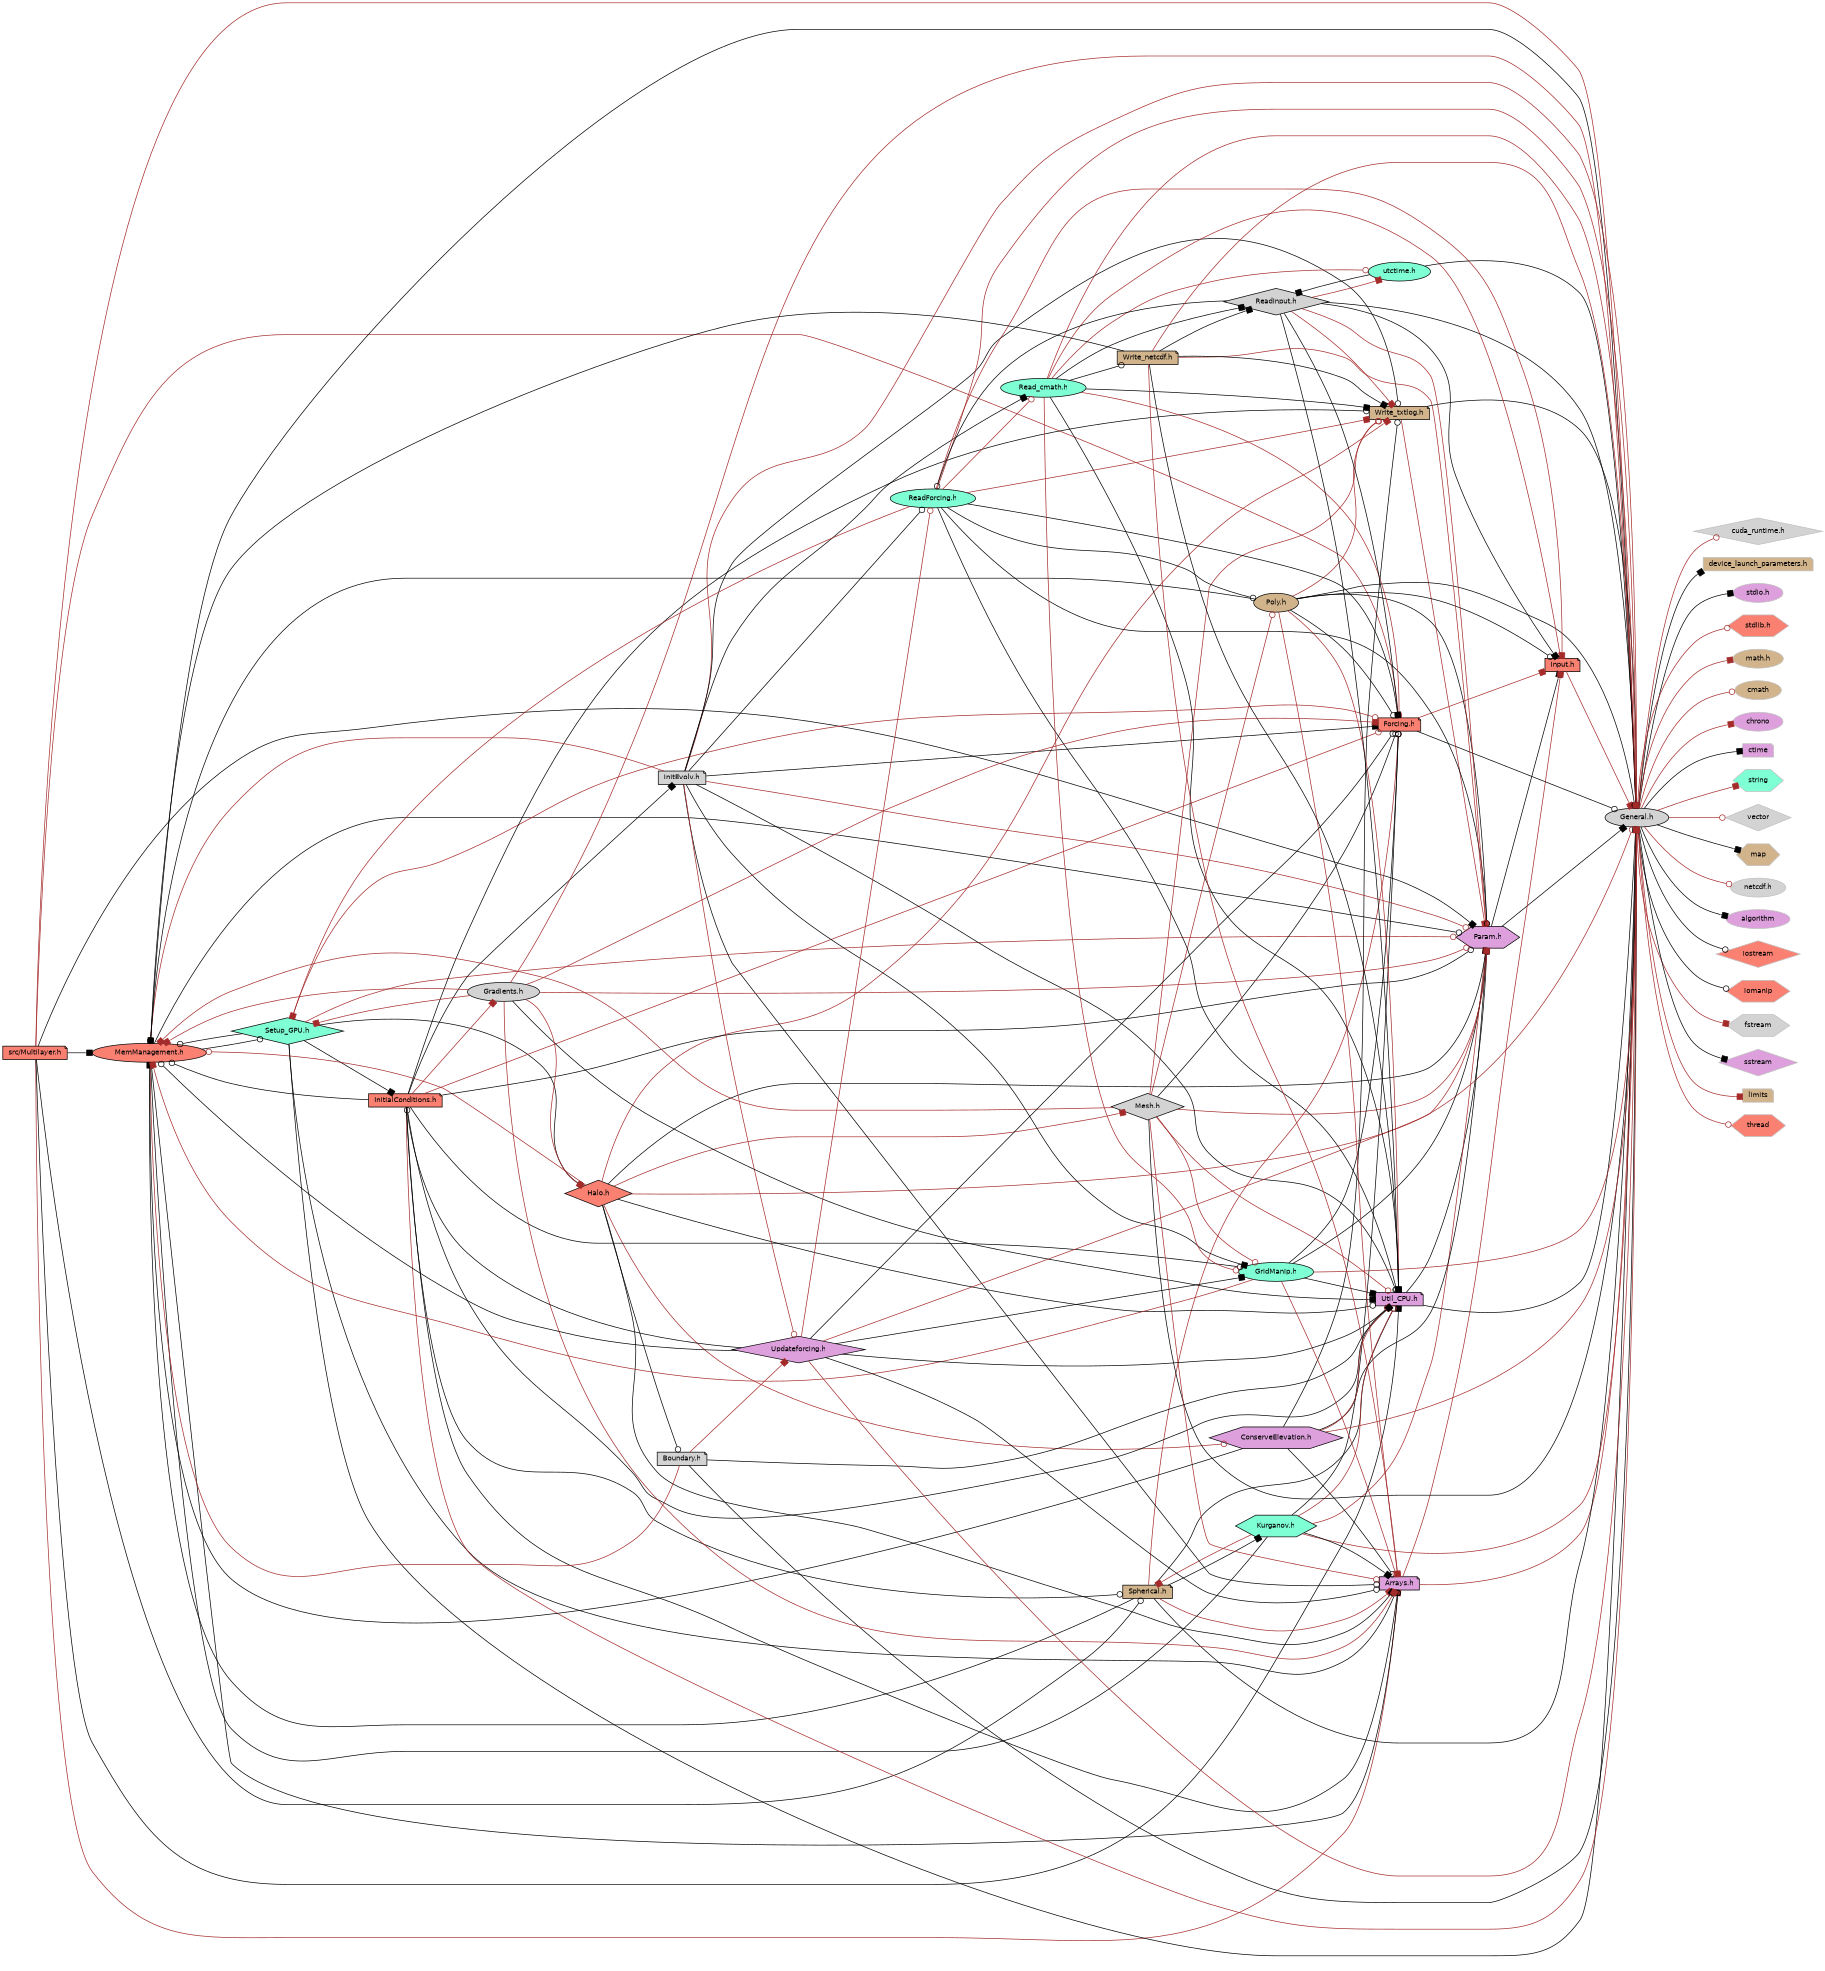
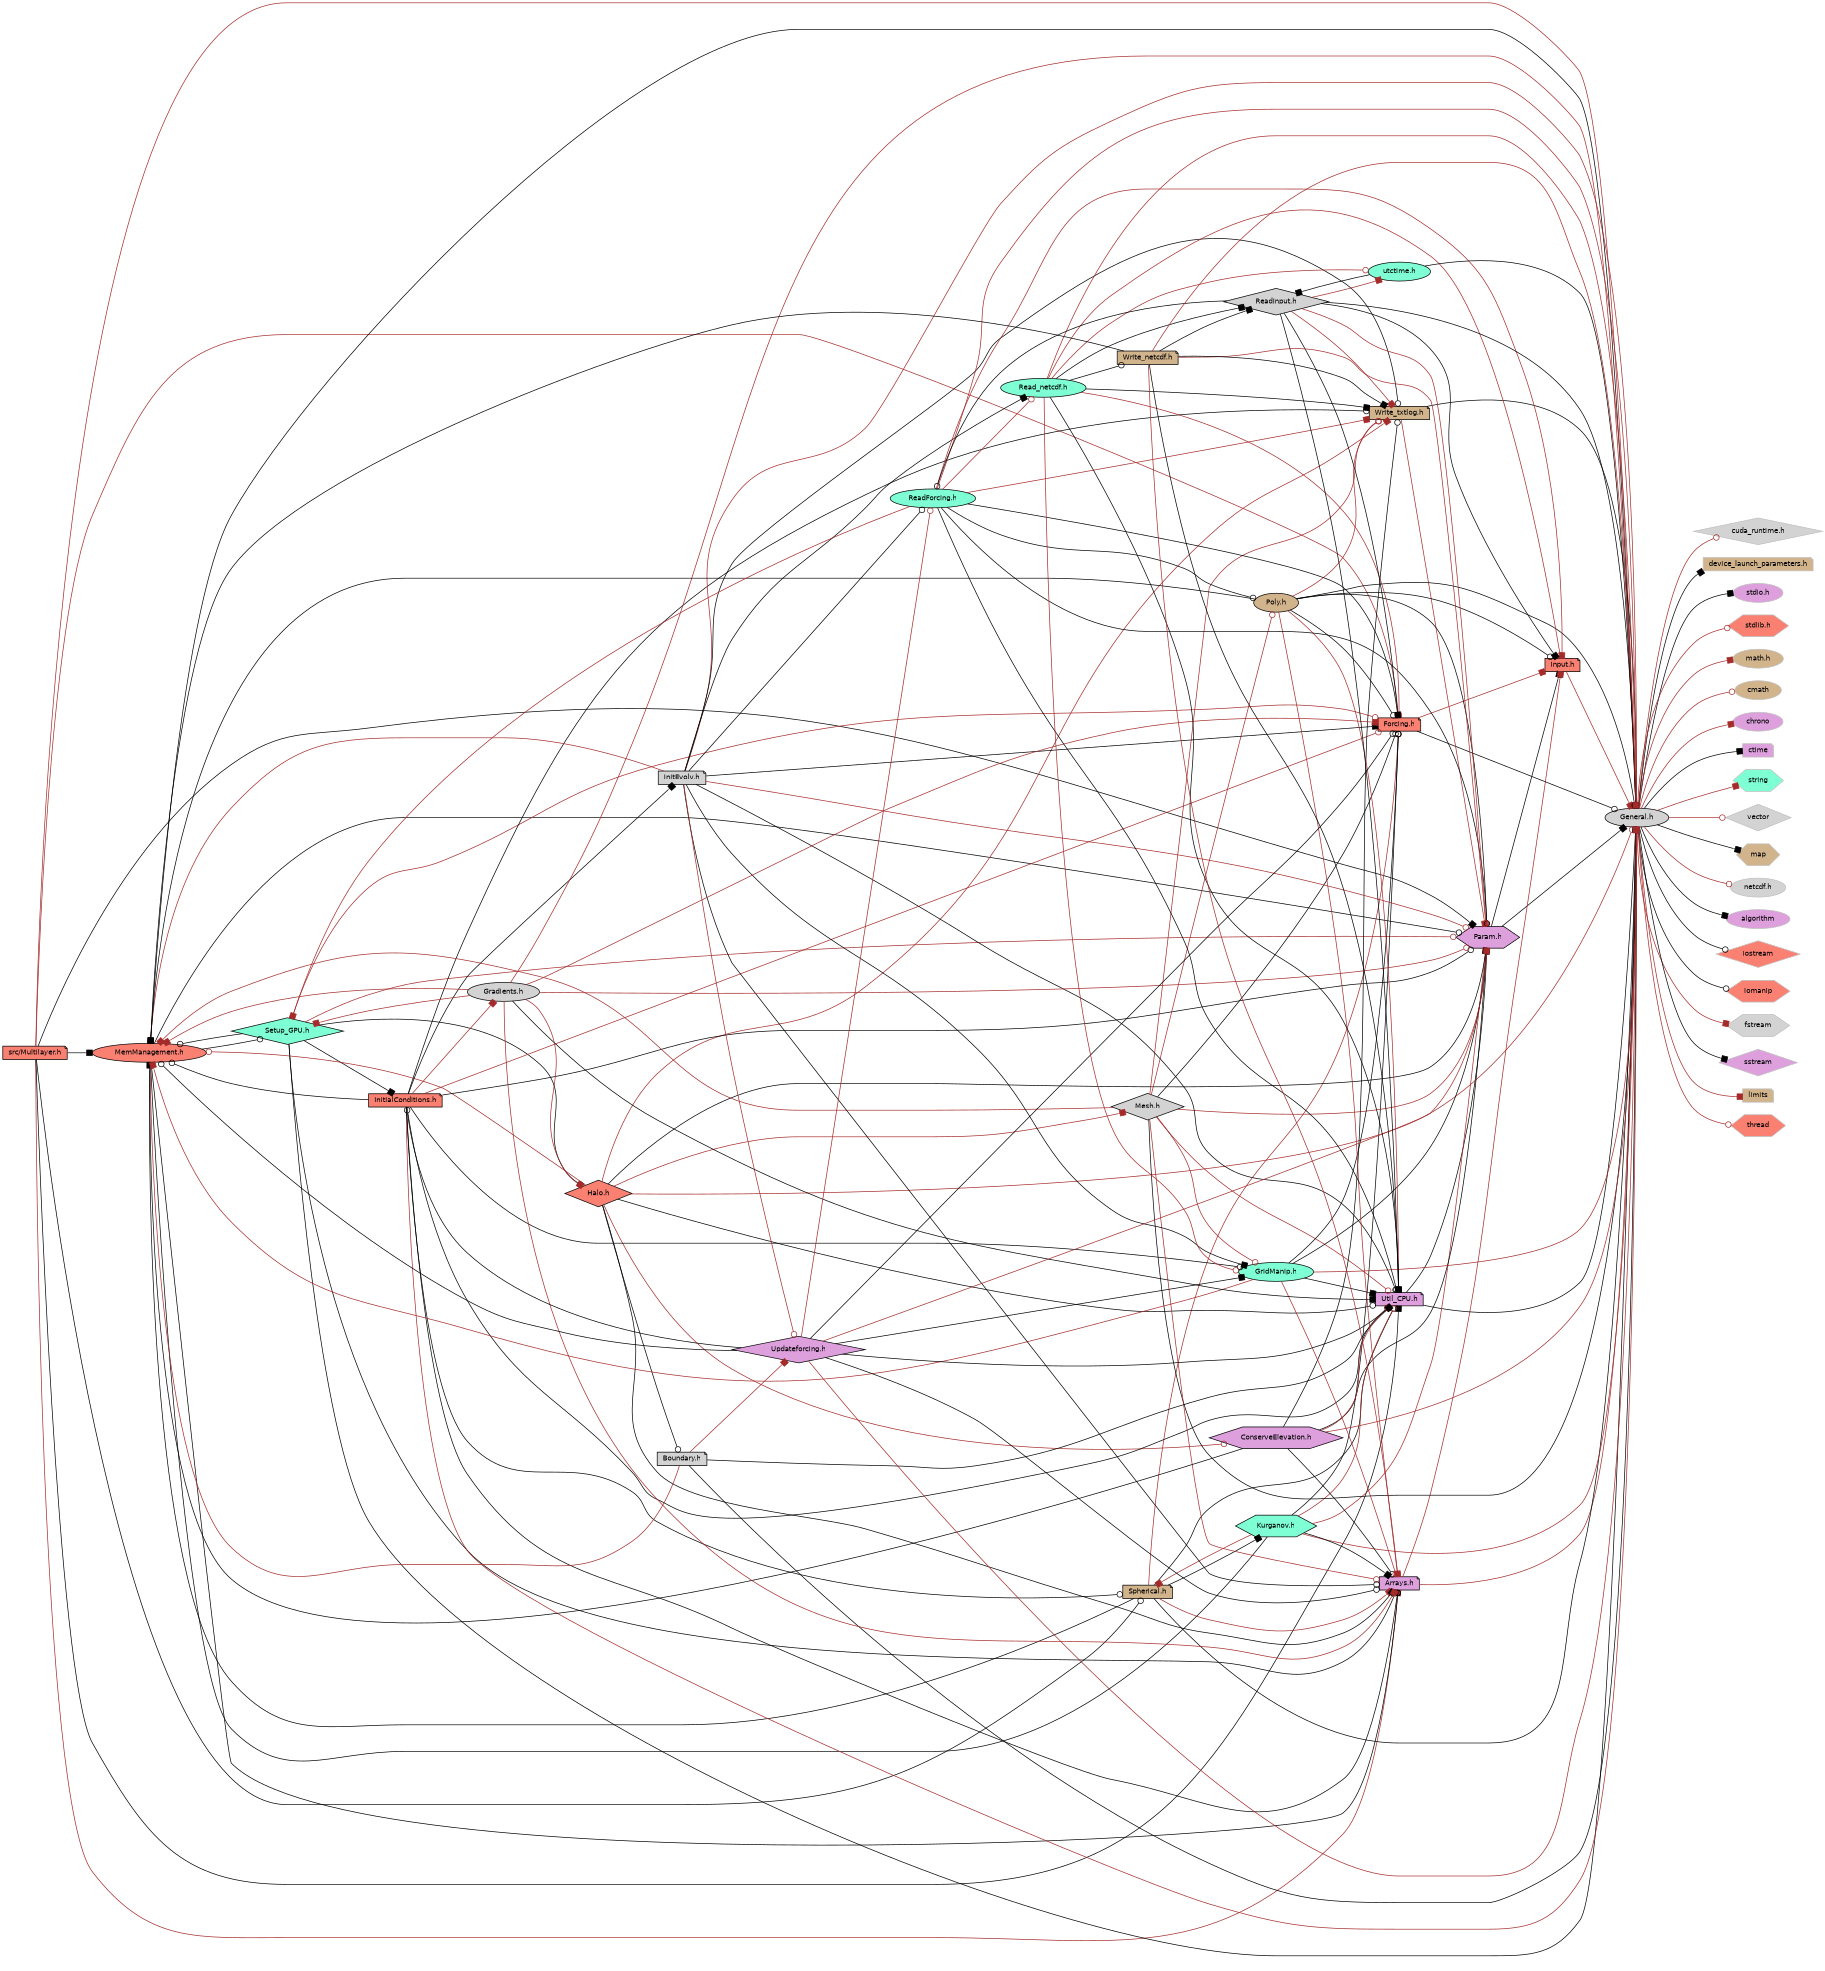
  digraph {
    rankdir=LR
    node [color=black fillcolor=salmon fontname=Helvetica fontsize=10 shape=note style=filled]
    edge [arrowhead=odot color=black fontname=Helvetica fontsize=10 labelfontname=Helvetica labelfontsize=10 style=solid]
    n1 [fontcolor=black height=0.2 label="src/Multilayer.h" width=0.4]
    n2 [fillcolor=lightgrey height=0.2 label="General.h" shape=ellipse width=0.4]
    n3 [fillcolor=plum height=0.2 label="Param.h" shape=hexagon width=0.4]
    n4 [fillcolor=plum height=0.2 label="Arrays.h" width=0.4]
    n5 [height=0.2 label="Forcing.h" width=0.4]
    n6 [height=0.2 label="MemManagement.h" shape=ellipse width=0.4]
    n7 [fillcolor=plum height=0.2 label="Util_CPU.h" width=0.4]
    n8 [fillcolor=tan height=0.2 label="Spherical.h" width=0.4]
    n9 [color=grey75 fillcolor=lightgrey height=0.2 label="cuda_runtime.h" shape=diamond width=0.4]
    n10 [color=grey75 fillcolor=tan height=0.2 label="device_launch_parameters.h" width=0.4]
    n11 [color=grey75 fillcolor=plum height=0.2 label="stdio.h" shape=ellipse width=0.4]
    n12 [color=grey75 height=0.2 label="stdlib.h" shape=hexagon width=0.4]
    n13 [color=grey75 fillcolor=tan height=0.2 label="math.h" shape=ellipse width=0.4]
    n14 [color=grey75 fillcolor=tan height=0.2 label=cmath shape=ellipse width=0.4]
    n15 [color=grey75 fillcolor=plum height=0.2 label=chrono shape=ellipse width=0.4]
    n16 [color=grey75 fillcolor=plum height=0.2 label=ctime width=0.4]
    n17 [color=grey75 fillcolor=aquamarine height=0.2 label=string shape=hexagon width=0.4]
    n18 [color=grey75 fillcolor=lightgrey height=0.2 label=vector shape=diamond width=0.4]
    n19 [color=grey75 fillcolor=tan height=0.2 label=map shape=hexagon width=0.4]
    n20 [color=grey75 fillcolor=lightgrey height=0.2 label="netcdf.h" shape=ellipse width=0.4]
    n21 [color=grey75 fillcolor=plum height=0.2 label=algorithm shape=ellipse width=0.4]
    n22 [color=grey75 height=0.2 label=iostream shape=diamond width=0.4]
    n23 [color=grey75 height=0.2 label=iomanip shape=hexagon width=0.4]
    n24 [color=grey75 fillcolor=lightgrey height=0.2 label=fstream shape=hexagon width=0.4]
    n25 [color=grey75 fillcolor=plum height=0.2 label=sstream shape=diamond width=0.4]
    n26 [color=grey75 fillcolor=tan height=0.2 label=limits width=0.4]
    n27 [color=grey75 height=0.2 label=thread shape=hexagon width=0.4]
    n28 [height=0.2 label="Input.h" width=0.4]
    n29 [fillcolor=aquamarine height=0.2 label="Setup_GPU.h" shape=diamond width=0.4]
    n30 [fillcolor=aquamarine height=0.2 label="Kurganov.h" shape=hexagon width=0.4]
    n31 [height=0.2 label="Halo.h" shape=diamond width=0.4]
    n32 [height=0.2 label="InitialConditions.h" width=0.4]
    n33 [fillcolor=tan height=0.2 label="Write_txtlog.h" width=0.4]
    n34 [fillcolor=lightgrey height=0.2 label="Mesh.h" shape=diamond width=0.4]
    n35 [fillcolor=lightgrey height=0.2 label="Boundary.h" width=0.4]
    n36 [fillcolor=plum height=0.2 label="ConserveElevation.h" shape=hexagon width=0.4]
    n37 [fillcolor=aquamarine height=0.2 label="GridManip.h" shape=ellipse width=0.4]
    n38 [fillcolor=lightgrey height=0.2 label="InitEvolv.h" width=0.4]
    n39 [fillcolor=lightgrey height=0.2 label="Gradients.h" shape=ellipse width=0.4]
    n40 [fillcolor=tan height=0.2 label="Poly.h" shape=ellipse width=0.4]
    n41 [fillcolor=plum height=0.2 label="Updateforcing.h" shape=diamond width=0.4]
    n42 [fillcolor=aquamarine height=0.2 label="ReadForcing.h" shape=ellipse width=0.4]
-   n43 [fillcolor=aquamarine height=0.2 label="Read_cmath.h" shape=ellipse width=0.4]
+   n43 [fillcolor=aquamarine height=0.2 label="Read_netcdf.h" shape=ellipse width=0.4]
    n44 [fillcolor=lightgrey height=0.2 label="ReadInput.h" shape=diamond width=0.4]
    n45 [fillcolor=aquamarine height=0.2 label="utctime.h" shape=ellipse width=0.4]
    n46 [fillcolor=tan height=0.2 label="Write_netcdf.h" width=0.4]
    n1 -> n2 [color=brown]
    n1 -> n3 [arrowhead=box]
    n1 -> n4 [arrowhead=box color=brown]
    n1 -> n5 [arrowhead=box color=brown]
    n1 -> n6 [arrowhead=box]
    n1 -> n7 [arrowhead=box]
    n1 -> n8
    n2 -> n9 [color=brown]
    n2 -> n10 [arrowhead=box]
    n2 -> n11 [arrowhead=box]
    n2 -> n12 [color=brown]
    n2 -> n13 [arrowhead=box color=brown]
    n2 -> n14 [color=brown]
    n2 -> n15 [arrowhead=box color=brown]
    n2 -> n16 [arrowhead=box]
    n2 -> n17 [arrowhead=box color=brown]
    n2 -> n18 [color=brown]
    n2 -> n19 [arrowhead=box]
    n2 -> n20 [color=brown]
    n2 -> n21 [arrowhead=box]
    n2 -> n22
    n2 -> n23
    n2 -> n24 [arrowhead=box color=brown]
    n2 -> n25 [arrowhead=box]
    n2 -> n26 [arrowhead=box color=brown]
    n2 -> n27 [color=brown]
    n3 -> n2 [arrowhead=box]
    n3 -> n28 [arrowhead=box]
    n4 -> n2 [color=brown]
    n4 -> n28 [arrowhead=box color=brown]
    n5 -> n2
    n5 -> n28 [arrowhead=box color=brown]
    n6 -> n2 [arrowhead=box]
    n6 -> n3
    n6 -> n4
    n6 -> n29
    n7 -> n2 [arrowhead=box]
    n7 -> n3 [arrowhead=box]
    n8 -> n2 [arrowhead=box]
    n8 -> n4 [arrowhead=box color=brown]
    n8 -> n5 [color=brown]
    n8 -> n6 [arrowhead=box]
    n8 -> n7
    n8 -> n30 [arrowhead=box]
    n28 -> n2 [arrowhead=box color=brown]
    n29 -> n2
    n29 -> n3 [color=brown]
    n29 -> n4
    n29 -> n5 [color=brown]
    n29 -> n6
    n29 -> n31
    n29 -> n32 [arrowhead=box]
    n30 -> n2 [arrowhead=box color=brown]
    n30 -> n3 [arrowhead=box color=brown]
    n30 -> n4 [arrowhead=box]
    n30 -> n5
    n30 -> n6
    n30 -> n7 [color=brown]
    n30 -> n8 [arrowhead=box color=brown]
    n31 -> n2 [color=brown]
    n31 -> n3 [arrowhead=box]
    n31 -> n4 [arrowhead=box]
    n31 -> n6 [color=brown]
    n31 -> n7
    n31 -> n33 [arrowhead=box color=brown]
    n31 -> n34 [arrowhead=box color=brown]
    n31 -> n35
    n31 -> n36 [color=brown]
    n32 -> n2 [arrowhead=box color=brown]
    n32 -> n3
    n32 -> n4
    n32 -> n5 [color=brown]
    n32 -> n6
    n32 -> n7
    n32 -> n8
    n32 -> n33
    n32 -> n37
    n32 -> n38 [arrowhead=box]
    n32 -> n39 [arrowhead=box color=brown]
    n33 -> n2
    n33 -> n3 [arrowhead=box color=brown]
    n34 -> n2
    n34 -> n3 [arrowhead=box color=brown]
    n34 -> n4 [color=brown]
    n34 -> n5
    n34 -> n6 [arrowhead=box color=brown]
    n34 -> n7 [color=brown]
    n34 -> n33 [color=brown]
    n34 -> n37 [color=brown]
    n34 -> n40 [color=brown]
    n35 -> n2
    n35 -> n6 [arrowhead=box color=brown]
    n35 -> n7
    n35 -> n41 [arrowhead=box color=brown]
    n36 -> n2 [arrowhead=box color=brown]
    n36 -> n3
    n36 -> n4
    n36 -> n6 [arrowhead=box]
    n36 -> n7 [arrowhead=box color=brown]
    n36 -> n33
    n37 -> n2 [arrowhead=box color=brown]
    n37 -> n3 [arrowhead=box]
    n37 -> n4 [color=brown]
    n37 -> n5
    n37 -> n6 [arrowhead=box color=brown]
    n37 -> n7 [arrowhead=box]
    n38 -> n2 [arrowhead=box color=brown]
    n38 -> n3 [color=brown]
    n38 -> n4
    n38 -> n5 [arrowhead=box]
    n38 -> n6 [color=brown]
    n38 -> n7
    n38 -> n33
    n38 -> n37 [arrowhead=box]
    n38 -> n41 [color=brown]
    n38 -> n42
    n38 -> n43 [arrowhead=box]
    n39 -> n2 [arrowhead=box color=brown]
    n39 -> n3 [color=brown]
    n39 -> n4 [arrowhead=box color=brown]
    n39 -> n5 [arrowhead=box color=brown]
    n39 -> n6 [arrowhead=box color=brown]
    n39 -> n7 [arrowhead=box]
    n39 -> n29 [arrowhead=box color=brown]
    n39 -> n31 [arrowhead=box color=brown]
    n40 -> n2
    n40 -> n3
    n40 -> n4 [color=brown]
    n40 -> n5
    n40 -> n6 [arrowhead=box]
    n40 -> n7 [color=brown]
    n40 -> n28
    n40 -> n33 [color=brown]
    n41 -> n2 [color=brown]
    n41 -> n3 [arrowhead=box color=brown]
    n41 -> n4
    n41 -> n5
    n41 -> n6
    n41 -> n7 [arrowhead=box]
    n41 -> n32
    n41 -> n37 [arrowhead=box]
    n41 -> n42 [color=brown]
    n42 -> n2 [color=brown]
    n42 -> n3
    n42 -> n5
    n42 -> n7
    n42 -> n28 [arrowhead=box color=brown]
    n42 -> n29 [arrowhead=box color=brown]
    n42 -> n33 [arrowhead=box color=brown]
    n42 -> n40
    n42 -> n43 [color=brown]
    n43 -> n2 [color=brown]
    n43 -> n5 [color=brown]
    n43 -> n7 [arrowhead=box]
    n43 -> n28 [color=brown]
    n43 -> n33 [arrowhead=box]
    n43 -> n37 [color=brown]
    n43 -> n44 [arrowhead=box]
    n43 -> n45 [color=brown]
    n43 -> n46
    n44 -> n2 [arrowhead=box]
    n44 -> n3 [color=brown]
    n44 -> n5 [arrowhead=box]
    n44 -> n7 [arrowhead=box]
    n44 -> n28 [arrowhead=box]
    n44 -> n33 [arrowhead=box color=brown]
    n44 -> n42
    n44 -> n45 [arrowhead=box color=brown]
    n45 -> n2
    n45 -> n44 [arrowhead=box]
    n46 -> n2 [arrowhead=box color=brown]
    n46 -> n3 [color=brown]
    n46 -> n4 [arrowhead=box color=brown]
-   n46 -> n6
+   n46 -> n6 [arrowhead=box]
    n46 -> n7
    n46 -> n33 [arrowhead=box]
    n46 -> n44 [arrowhead=box]
  }
